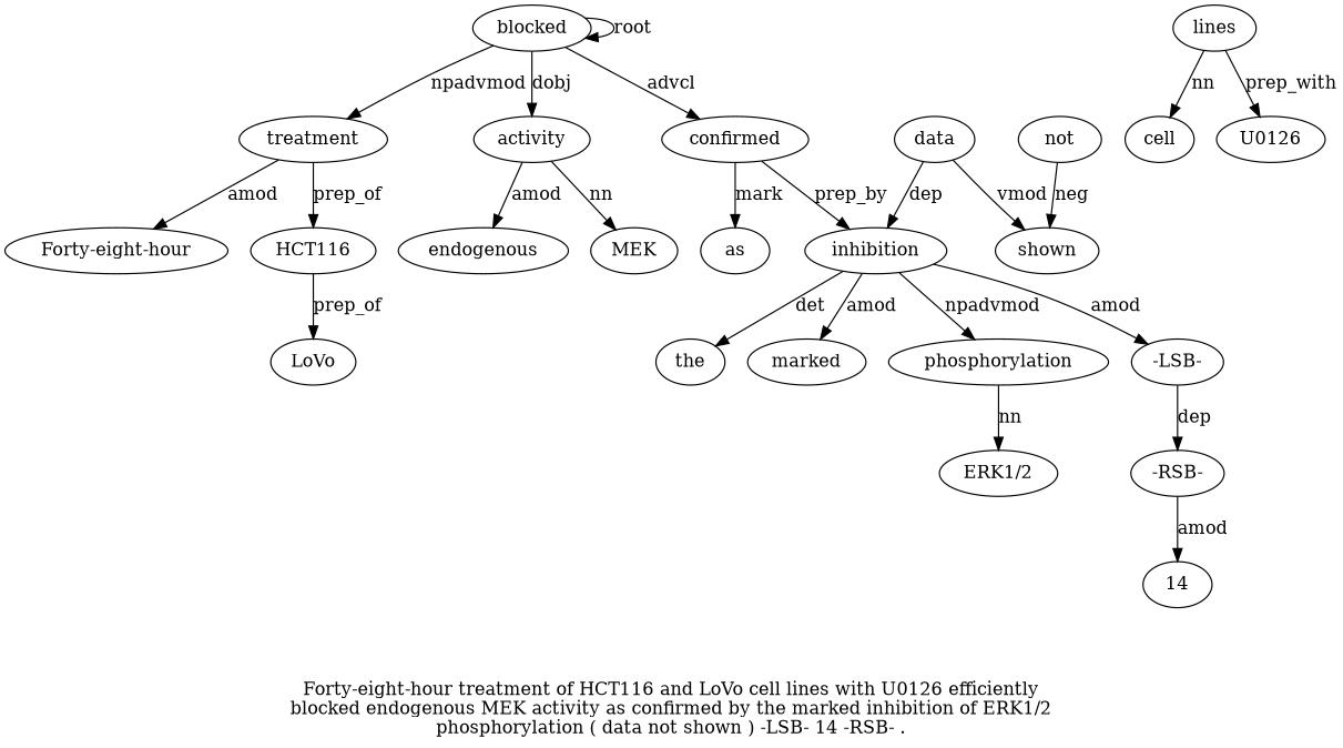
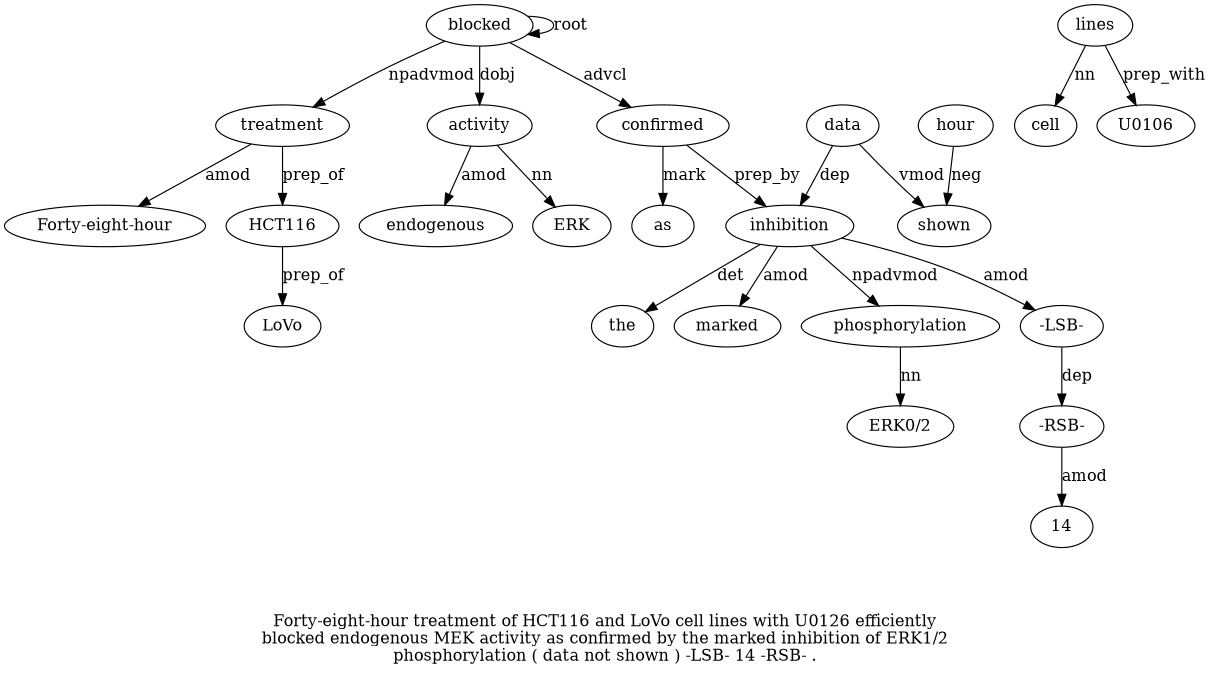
  digraph {
    label="Forty-eight-hour treatment of HCT116 and LoVo cell lines with U0126 efficiently\nblocked endogenous MEK activity as confirmed by the marked inhibition of ERK1/2\nphosphorylation ( data not shown ) -LSB- 14 -RSB- ."
    node [fillcolor=white style=filled]
    n1 [label=treatment]
    n2 [label="Forty-eight-hour"]
    n3 [label=HCT116]
    n4 [label=LoVo]
    n5 [label=blocked]
    n6 [label=activity]
    n7 [label=confirmed]
    n8 [label=endogenous]
-   n9 [label=MEK]
+   n9 [label=ERK]
    n10 [label=as]
    n11 [label=inhibition]
    n12 [label=lines]
    n13 [label=cell]
-   n14 [label=U0126]
+   n14 [label=U0106]
    n15 [label=the]
    n16 [label=marked]
    n17 [label=phosphorylation]
    n18 [label="-LSB-"]
-   n19 [label="ERK1/2"]
+   n19 [label="ERK0/2"]
    n20 [label=data]
    n21 [label=shown]
    n22 [label="-RSB-"]
-   n23 [label=not]
+   n23 [label=hour]
    n24 [label=14]
    n1 -> n2 [label=amod]
    n1 -> n3 [label=prep_of]
    n3 -> n4 [label=prep_of]
    n5 -> n1 [label=npadvmod]
    n5 -> n5 [label=root]
    n5 -> n6 [label=dobj]
    n5 -> n7 [label=advcl]
    n6 -> n8 [label=amod]
    n6 -> n9 [label=nn]
    n7 -> n10 [label=mark]
    n7 -> n11 [label=prep_by]
    n11 -> n15 [label=det]
    n11 -> n16 [label=amod]
    n11 -> n17 [label=npadvmod]
    n11 -> n18 [label=amod]
    n12 -> n13 [label=nn]
    n12 -> n14 [label=prep_with]
    n17 -> n19 [label=nn]
    n18 -> n22 [label=dep]
    n20 -> n11 [label=dep]
    n20 -> n21 [label=vmod]
    n22 -> n24 [label=amod]
    n23 -> n21 [label=neg]
  }
